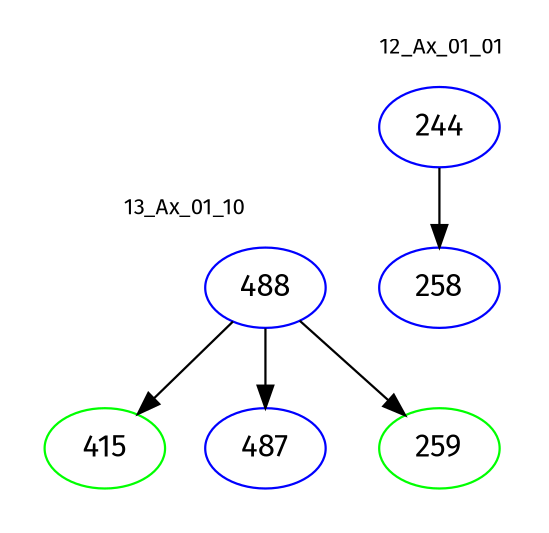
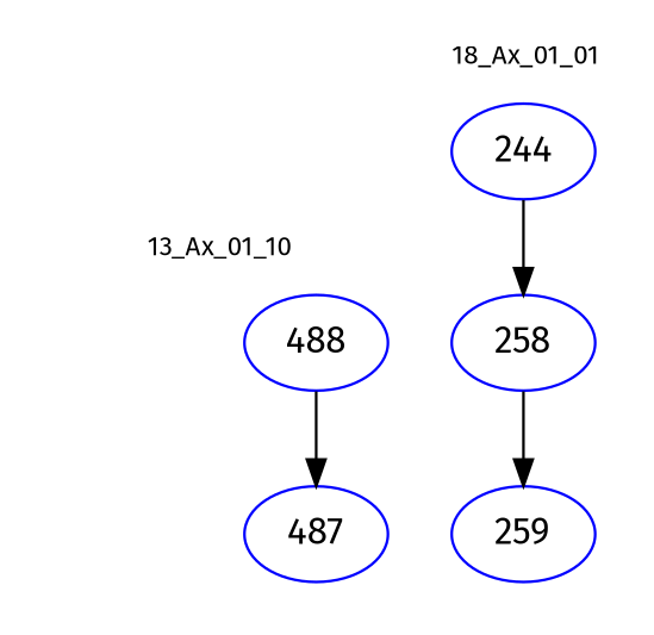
  digraph {
    fontname="Fira Sans"
    node [color=blue fontname="Fira Sans"]
    edge [color=black fontname="Fira Sans"]
    n1 [label=488]
-   n2 [color=green label=415]
    n3 [label=487]
    n4 [label=258]
    n5 [label=244]
-   n6 [color=green label=259]
+   n6 [label=259]
    subgraph cluster_1 {
      color=white
      fontsize=10
      label="13_Ax_01_10"
      n1
-     n2
      n3
    }
    subgraph cluster_2 {
      color=white
      fontsize=10
-     label="12_Ax_01_01"
+     label="18_Ax_01_01"
      n4
      n5
      n6
    }
-   n1 -> n2
    n1 -> n3
-   n1 -> n6
+   n4 -> n6
    n5 -> n4
  }
